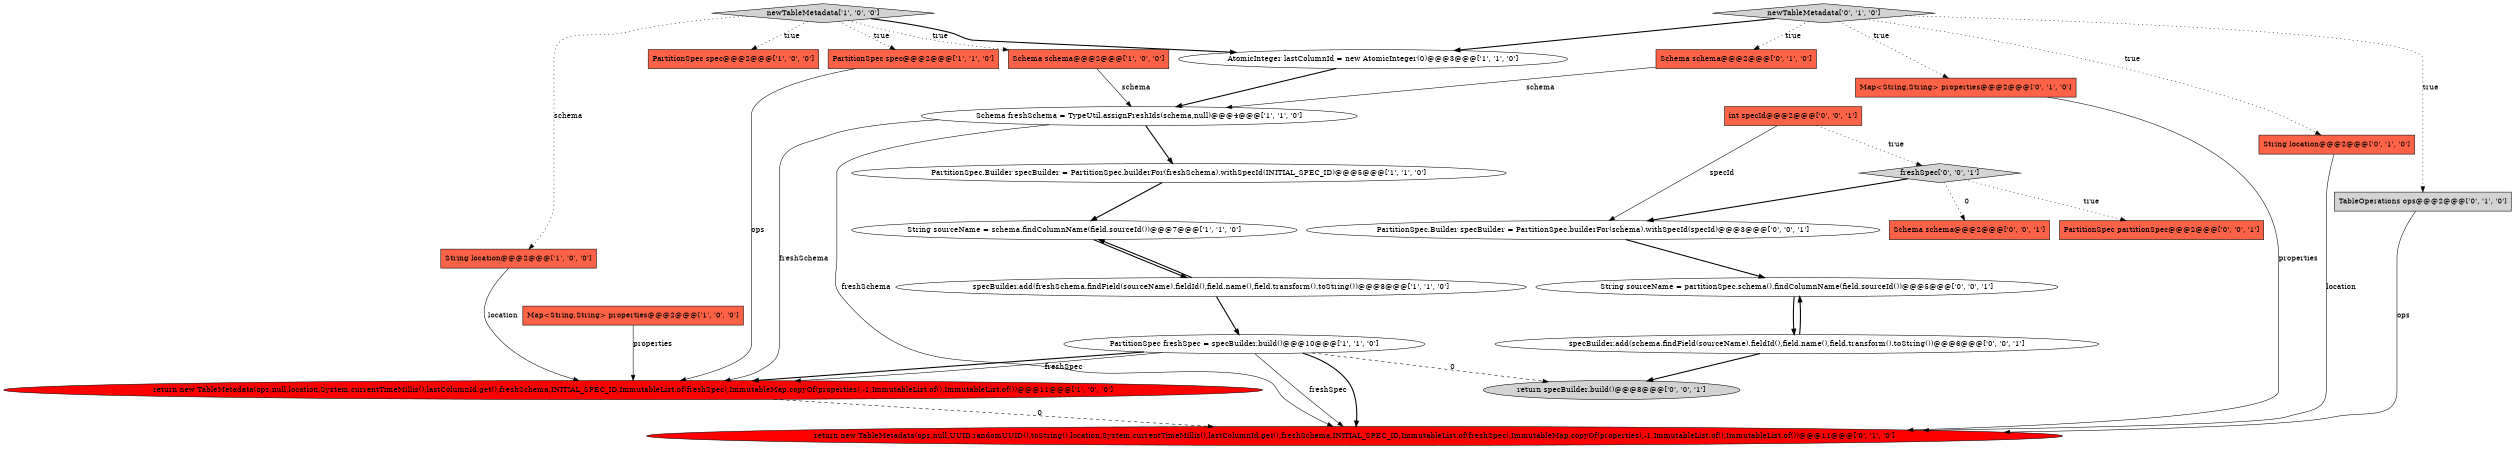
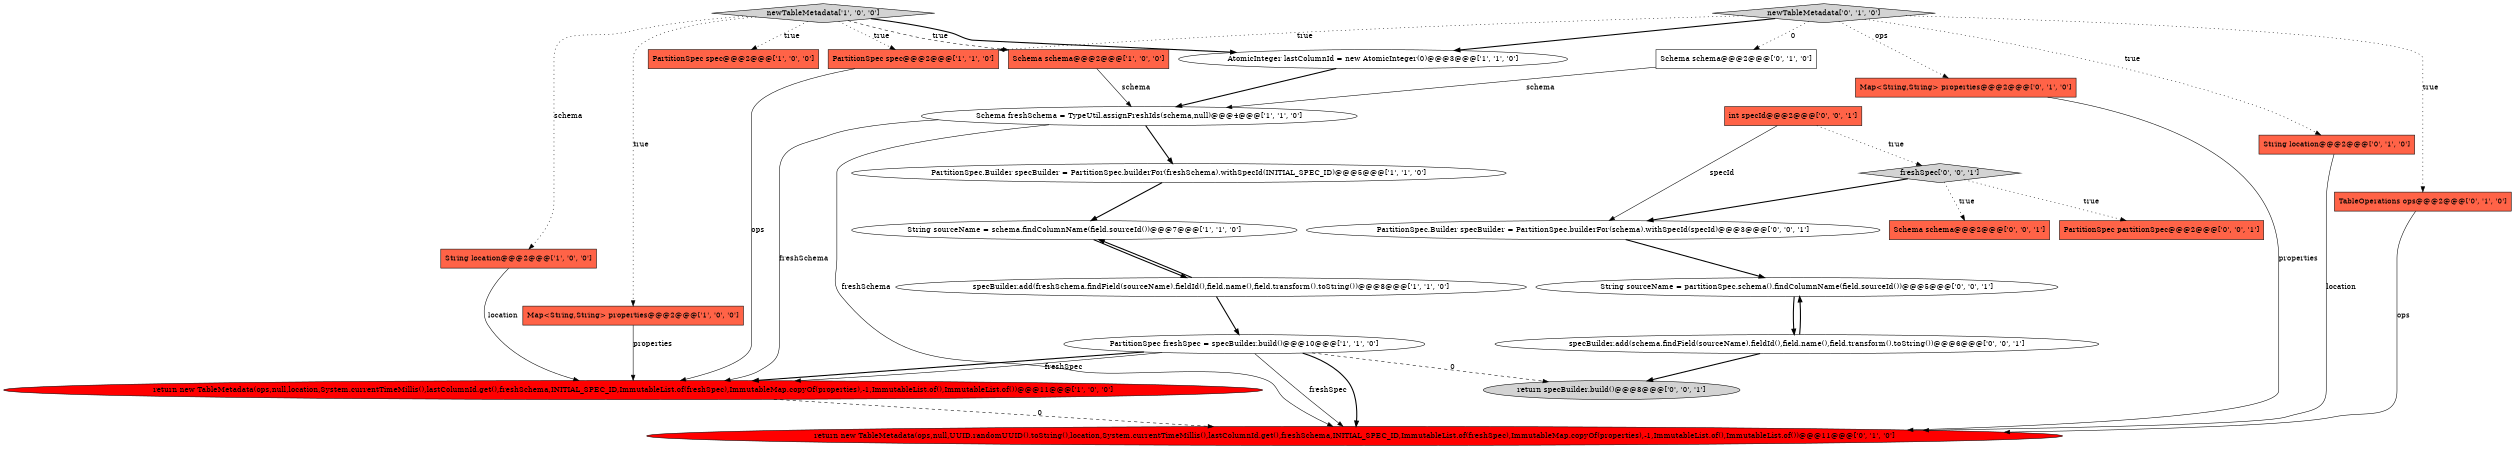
  digraph {
    node [fillcolor=tomato shape=box style=filled]
    edge [style=bold]
    n1 [fillcolor=lightgray label="freshSpec['0', '0', '1']" shape=diamond]
    n2 [label="PartitionSpec partitionSpec@@@2@@@['0', '0', '1']"]
    n3 [label="Schema schema@@@2@@@['0', '0', '1']"]
    n4 [fillcolor=white label="PartitionSpec.Builder specBuilder = PartitionSpec.builderFor(schema).withSpecId(specId)@@@3@@@['0', '0', '1']" shape=ellipse]
    n5 [label="int specId@@@2@@@['0', '0', '1']"]
    n6 [fillcolor=white label="String sourceName = partitionSpec.schema().findColumnName(field.sourceId())@@@5@@@['0', '0', '1']" shape=ellipse]
    n7 [label="PartitionSpec spec@@@2@@@['1', '0', '0']"]
    n8 [fillcolor=lightgray label="return specBuilder.build()@@@8@@@['0', '0', '1']" shape=ellipse]
    n9 [label="PartitionSpec spec@@@2@@@['1', '1', '0']"]
    n10 [fillcolor=red label="return new TableMetadata(ops,null,location,System.currentTimeMillis(),lastColumnId.get(),freshSchema,INITIAL_SPEC_ID,ImmutableList.of(freshSpec),ImmutableMap.copyOf(properties),-1,ImmutableList.of(),ImmutableList.of())@@@11@@@['1', '0', '0']" shape=ellipse]
    n11 [fillcolor=red label="return new TableMetadata(ops,null,UUID.randomUUID().toString(),location,System.currentTimeMillis(),lastColumnId.get(),freshSchema,INITIAL_SPEC_ID,ImmutableList.of(freshSpec),ImmutableMap.copyOf(properties),-1,ImmutableList.of(),ImmutableList.of())@@@11@@@['0', '1', '0']" shape=ellipse]
    n12 [label="String location@@@2@@@['1', '0', '0']"]
    n13 [fillcolor=white label="PartitionSpec freshSpec = specBuilder.build()@@@10@@@['1', '1', '0']" shape=ellipse]
    n14 [fillcolor=white label="Schema freshSchema = TypeUtil.assignFreshIds(schema,null)@@@4@@@['1', '1', '0']" shape=ellipse]
    n15 [fillcolor=white label="PartitionSpec.Builder specBuilder = PartitionSpec.builderFor(freshSchema).withSpecId(INITIAL_SPEC_ID)@@@5@@@['1', '1', '0']" shape=ellipse]
    n16 [fillcolor=white label="String sourceName = schema.findColumnName(field.sourceId())@@@7@@@['1', '1', '0']" shape=ellipse]
    n17 [fillcolor=white label="specBuilder.add(schema.findField(sourceName).fieldId(),field.name(),field.transform().toString())@@@6@@@['0', '0', '1']" shape=ellipse]
    n18 [fillcolor=lightgray label="newTableMetadata['1', '0', '0']" shape=diamond]
    n19 [label="Map<String,String> properties@@@2@@@['1', '0', '0']"]
    n20 [label="Schema schema@@@2@@@['1', '0', '0']"]
    n21 [fillcolor=white label="AtomicInteger lastColumnId = new AtomicInteger(0)@@@3@@@['1', '1', '0']" shape=ellipse]
    n22 [fillcolor=white label="specBuilder.add(freshSchema.findField(sourceName).fieldId(),field.name(),field.transform().toString())@@@8@@@['1', '1', '0']" shape=ellipse]
    n23 [label="Map<String,String> properties@@@2@@@['0', '1', '0']"]
    n24 [label="String location@@@2@@@['0', '1', '0']"]
-   n25 [label="Schema schema@@@2@@@['0', '1', '0']"]
-   n26 [fillcolor=lightgray label="TableOperations ops@@@2@@@['0', '1', '0']"]
+   n25 [fillcolor=white label="Schema schema@@@2@@@['0', '1', '0']"]
+   n26 [label="TableOperations ops@@@2@@@['0', '1', '0']"]
    n27 [fillcolor=lightgray label="newTableMetadata['0', '1', '0']" shape=diamond]
    n1 -> n2 [label=true style=dotted]
-   n1 -> n3 [label=0 style=dotted]
+   n1 -> n3 [label=true style=dotted]
    n1 -> n4
    n4 -> n6
    n5 -> n1 [label=true style=dotted]
    n5 -> n4 [label=specId style=solid]
    n6 -> n17
    n9 -> n10 [label=ops style=solid]
    n10 -> n11 [label=0 style=dashed]
    n12 -> n10 [label=location style=solid]
    n13 -> n8 [label=0 style=dashed]
    n13 -> n10
    n13 -> n10 [label=freshSpec style=solid]
    n13 -> n11 [label=freshSpec style=solid]
    n13 -> n11
    n14 -> n10 [label=freshSchema style=solid]
    n14 -> n11 [label=freshSchema style=solid]
    n14 -> n15
    n15 -> n16
    n16 -> n22
    n17 -> n6
    n17 -> n8
    n18 -> n7 [label=true style=dotted]
    n18 -> n9 [label=true style=dotted]
    n18 -> n12 [label=schema style=dotted]
-   n18 -> n20 [label=true style=dotted]
+   n18 -> n19 [label=true style=dotted]
+   n18 -> n20 [label=true style=dashed]
    n18 -> n21
    n19 -> n10 [label=properties style=solid]
    n20 -> n14 [label=schema style=solid]
    n21 -> n14
    n22 -> n13
    n22 -> n16
    n23 -> n11 [label=properties style=solid]
    n24 -> n11 [label=location style=solid]
    n25 -> n14 [label=schema style=solid]
    n26 -> n11 [label=ops style=solid]
+   n27 -> n9 [label=true style=dotted]
    n27 -> n21
-   n27 -> n23 [label=true style=dotted]
+   n27 -> n23 [label=ops style=dotted]
    n27 -> n24 [label=true style=dotted]
-   n27 -> n25 [label=true style=dotted]
+   n27 -> n25 [label=0 style=dotted]
    n27 -> n26 [label=true style=dotted]
  }
